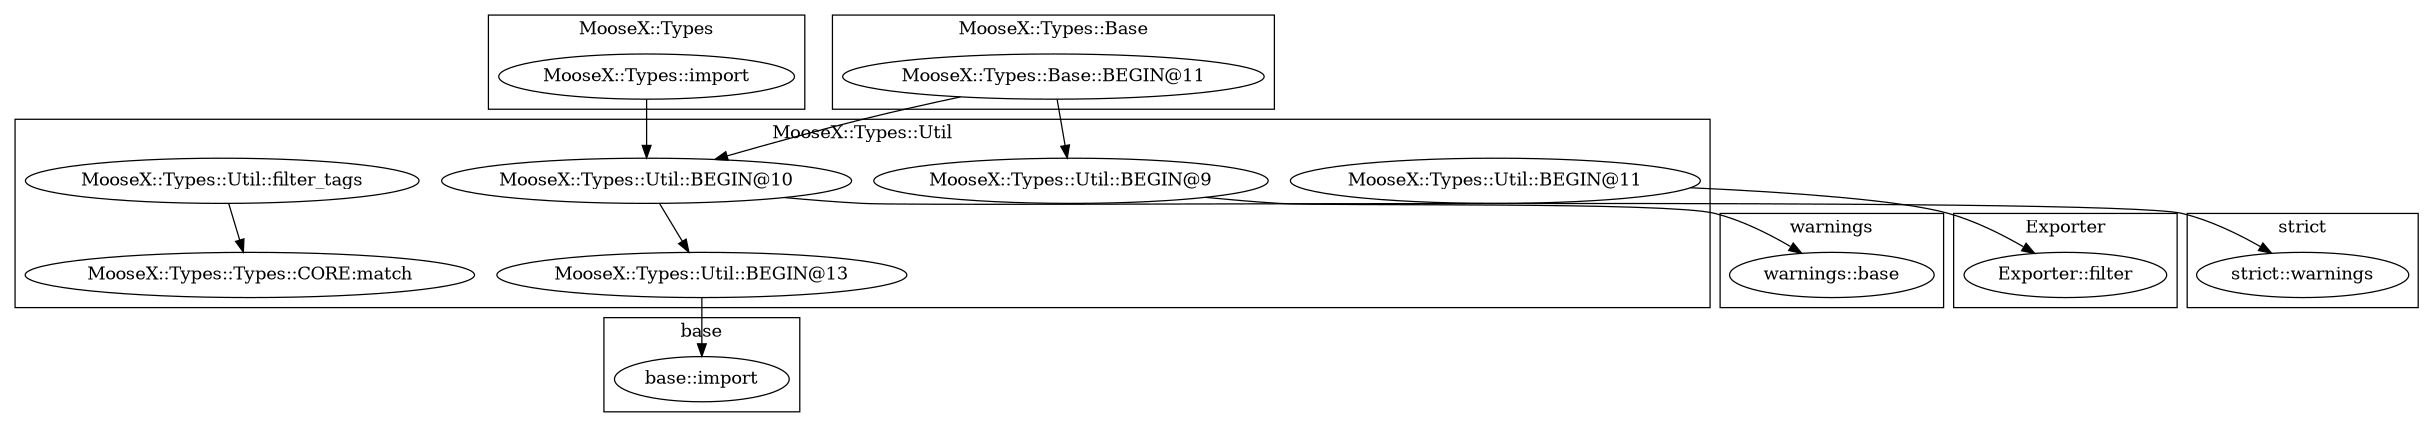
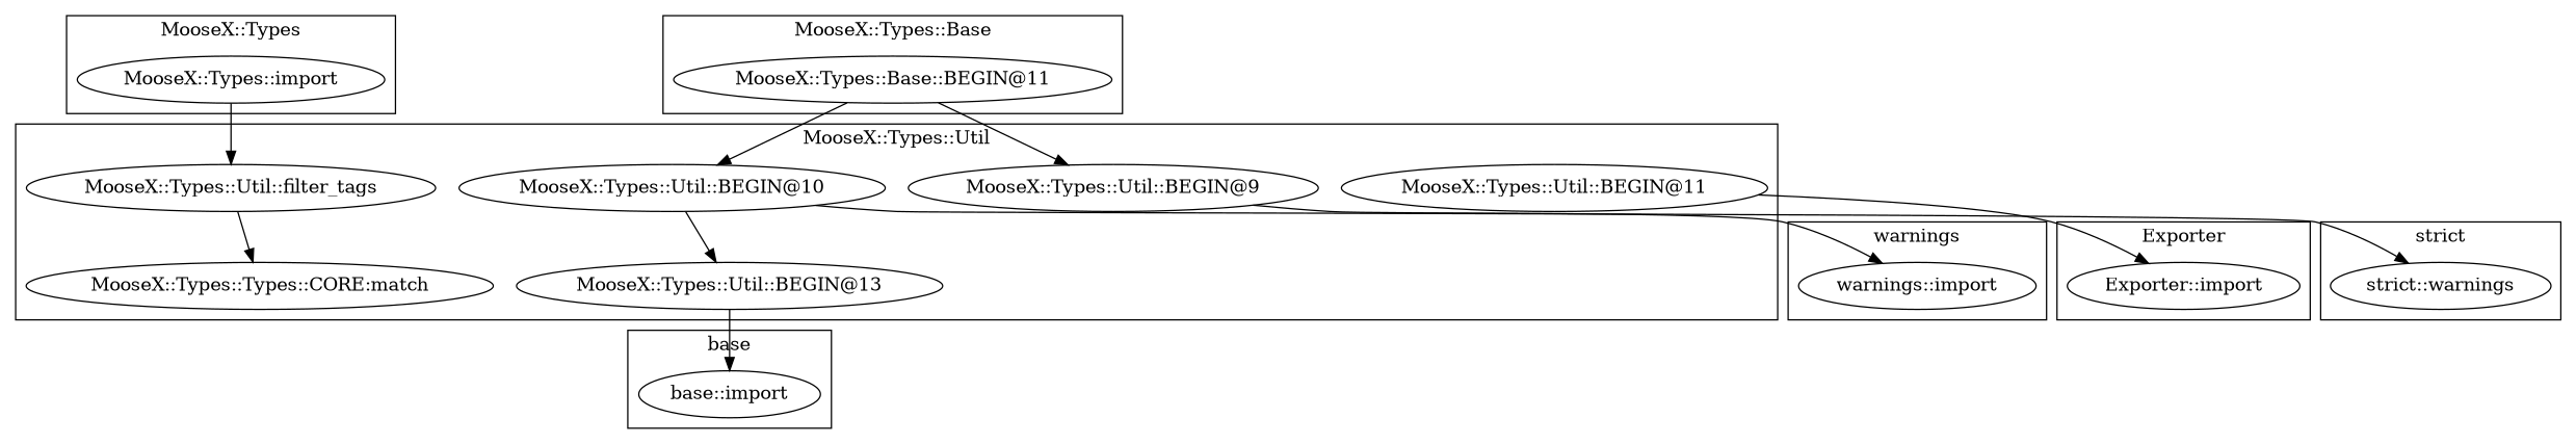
  digraph {
    "MooseX::Types::Util::filter_tags"
    "MooseX::Types::Util::BEGIN@9"
    "MooseX::Types::Util::BEGIN@11"
    "MooseX::Types::Util::BEGIN@10"
    "MooseX::Types::Util::BEGIN@13"
    n6 [label="MooseX::Types::Types::CORE:match"]
-   "warnings::import" [label="warnings::base"]
+   "warnings::import"
    "base::import"
    n9 [label="strict::warnings"]
    "MooseX::Types::import"
-   "Exporter::import" [label="Exporter::filter"]
+   "Exporter::import"
    "MooseX::Types::Base::BEGIN@11"
    subgraph cluster_1 {
      label="MooseX::Types::Util"
      "MooseX::Types::Util::filter_tags"
      "MooseX::Types::Util::BEGIN@9"
      "MooseX::Types::Util::BEGIN@11"
      "MooseX::Types::Util::BEGIN@10"
      "MooseX::Types::Util::BEGIN@13"
      n6
    }
    subgraph cluster_2 {
      label=warnings
      "warnings::import"
    }
    subgraph cluster_3 {
      label=base
      "base::import"
    }
    subgraph cluster_4 {
      label="strict"
      n9
    }
    subgraph cluster_5 {
      label="MooseX::Types"
      "MooseX::Types::import"
    }
    subgraph cluster_6 {
      label=Exporter
      "Exporter::import"
    }
    subgraph cluster_7 {
      label="MooseX::Types::Base"
      "MooseX::Types::Base::BEGIN@11"
    }
    "MooseX::Types::Util::filter_tags" -> n6
    "MooseX::Types::Util::BEGIN@9" -> "warnings::import"
    "MooseX::Types::Util::BEGIN@11" -> "Exporter::import"
    "MooseX::Types::Util::BEGIN@10" -> "MooseX::Types::Util::BEGIN@13"
    "MooseX::Types::Util::BEGIN@10" -> n9
    "MooseX::Types::Util::BEGIN@13" -> "base::import"
-   "MooseX::Types::import" -> "MooseX::Types::Util::BEGIN@10"
+   "MooseX::Types::import" -> "MooseX::Types::Util::filter_tags"
    "MooseX::Types::Base::BEGIN@11" -> "MooseX::Types::Util::BEGIN@9"
    "MooseX::Types::Base::BEGIN@11" -> "MooseX::Types::Util::BEGIN@10"
  }
